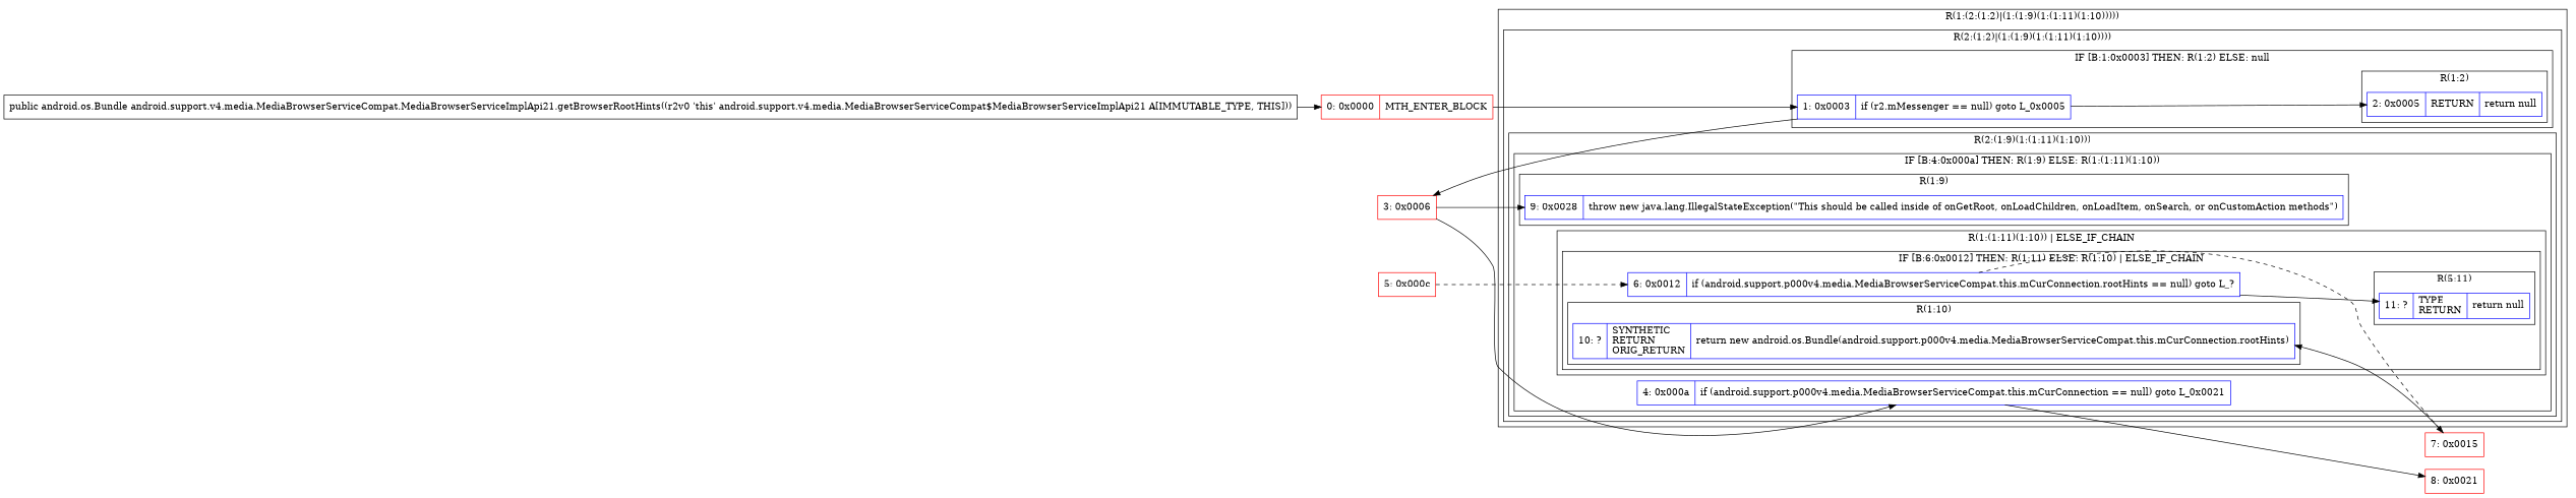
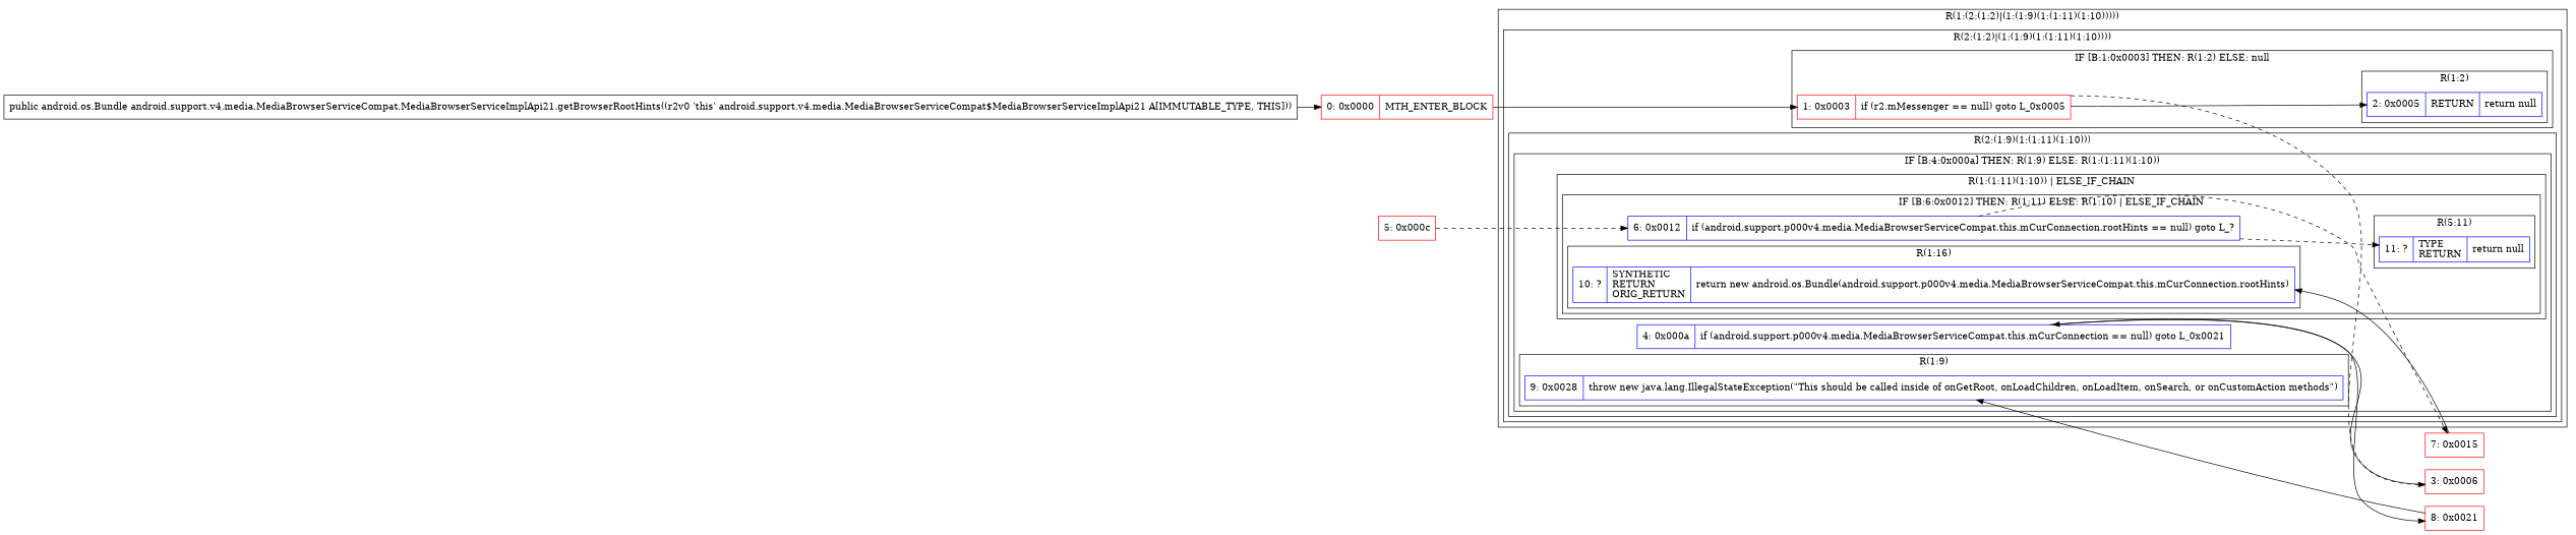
  digraph {
    rankdir=LR
    node [color=blue shape=record]
    n1 [label="{2\:\ 0x0005|RETURN\l|return null\l}"]
-   n2 [label="{1\:\ 0x0003|if (r2.mMessenger == null) goto L_0x0005\l}"]
+   n2 [color=red label="{1\:\ 0x0003|if (r2.mMessenger == null) goto L_0x0005\l}"]
    n3 [label="{9\:\ 0x0028|throw new java.lang.IllegalStateException(\"This should be called inside of onGetRoot, onLoadChildren, onLoadItem, onSearch, or onCustomAction methods\")\l}"]
    n4 [label="{11\:\ ?|TYPE\lRETURN\l|return null\l}"]
    n5 [label="{10\:\ ?|SYNTHETIC\lRETURN\lORIG_RETURN\l|return new android.os.Bundle(android.support.p000v4.media.MediaBrowserServiceCompat.this.mCurConnection.rootHints)\l}"]
    n6 [label="{6\:\ 0x0012|if (android.support.p000v4.media.MediaBrowserServiceCompat.this.mCurConnection.rootHints == null) goto L_?\l}"]
    n7 [label="{4\:\ 0x000a|if (android.support.p000v4.media.MediaBrowserServiceCompat.this.mCurConnection == null) goto L_0x0021\l}"]
    n8 [color=red label="{3\:\ 0x0006}"]
    n9 [color=red label="{7\:\ 0x0015}"]
    n10 [color=red label="{8\:\ 0x0021}"]
    n11 [color=red label="{5\:\ 0x000c}"]
    n12 [color=red label="{0\:\ 0x0000|MTH_ENTER_BLOCK\l}"]
    n13 [label="{public android.os.Bundle android.support.v4.media.MediaBrowserServiceCompat.MediaBrowserServiceImplApi21.getBrowserRootHints((r2v0 'this' android.support.v4.media.MediaBrowserServiceCompat$MediaBrowserServiceImplApi21 A[IMMUTABLE_TYPE, THIS])) }" color=""]
    subgraph cluster_1 {
      label="R(1:(2:(1:2)|(1:(1:9)(1:(1:11)(1:10)))))"
      subgraph cluster_2 {
        label="R(2:(1:2)|(1:(1:9)(1:(1:11)(1:10))))"
        subgraph cluster_3 {
          label="IF [B:1:0x0003] THEN: R(1:2) ELSE: null"
          n2
          subgraph cluster_4 {
            label="R(1:2)"
            n1
          }
        }
        subgraph cluster_5 {
          label="R(2:(1:9)(1:(1:11)(1:10)))"
          subgraph cluster_6 {
            label="IF [B:4:0x000a] THEN: R(1:9) ELSE: R(1:(1:11)(1:10))"
            n7
            subgraph cluster_7 {
              label="R(1:9)"
              n3
            }
            subgraph cluster_8 {
              label="R(1:(1:11)(1:10)) | ELSE_IF_CHAIN\l"
              subgraph cluster_9 {
                label="IF [B:6:0x0012] THEN: R(1:11) ELSE: R(1:10) | ELSE_IF_CHAIN\l"
                n6
                subgraph cluster_10 {
                  label="R(5:11)"
                  n4
                }
                subgraph cluster_11 {
-                 label="R(1:10)"
+                 label="R(1:16)"
                  n5
                }
              }
            }
          }
        }
      }
    }
    n2 -> n1
-   n2 -> n8 [style=solid]
-   n6 -> n4
+   n2 -> n8 [style=dashed]
+   n6 -> n4 [style=dashed]
    n6 -> n9 [style=dashed]
    n7 -> n10
    n8 -> n7
    n9 -> n5
-   n8 -> n3
+   n10 -> n3
    n11 -> n6 [style=dashed]
    n12 -> n2
    n13 -> n12
  }
